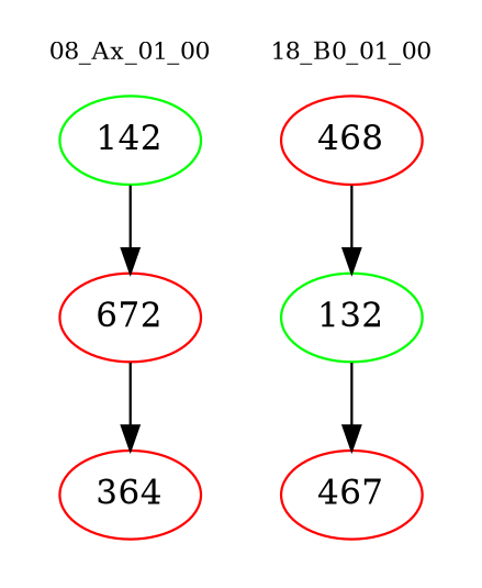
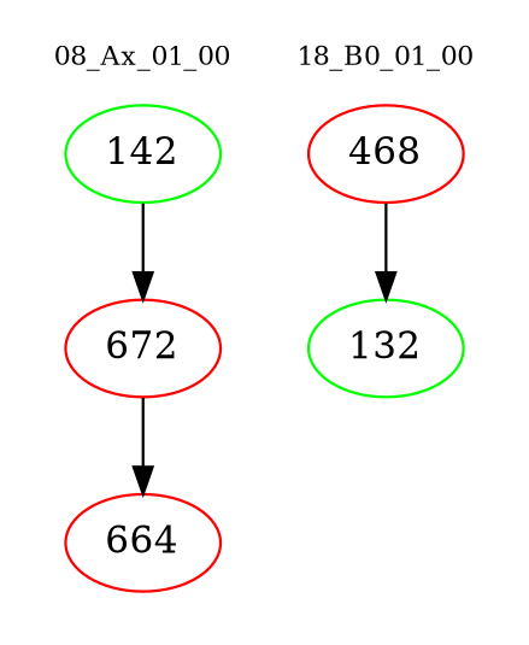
  digraph {
    node [color=red]
    edge [color=black]
    n1 [color=green label=142]
-   n2 [label=364]
+   n2 [label=664]
    n3 [label=672]
    n4 [color=green label=132]
-   n5 [label=467]
    n6 [label=468]
    subgraph cluster_1 {
      color=white
      fontsize=10
      label="08_Ax_01_00"
      n1
      n2
      n3
    }
    subgraph cluster_2 {
      color=white
      fontsize=10
      label="18_B0_01_00"
      n4
-     n5
      n6
    }
    n1 -> n3
    n3 -> n2
-   n4 -> n5
    n6 -> n4
  }
